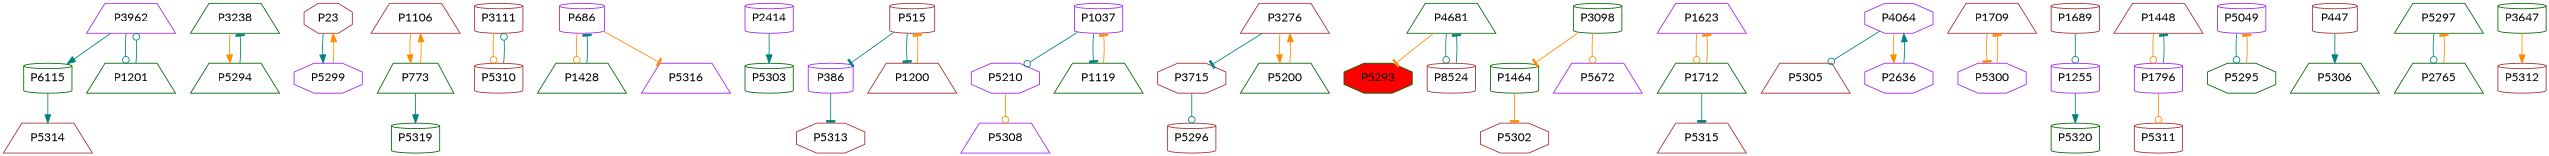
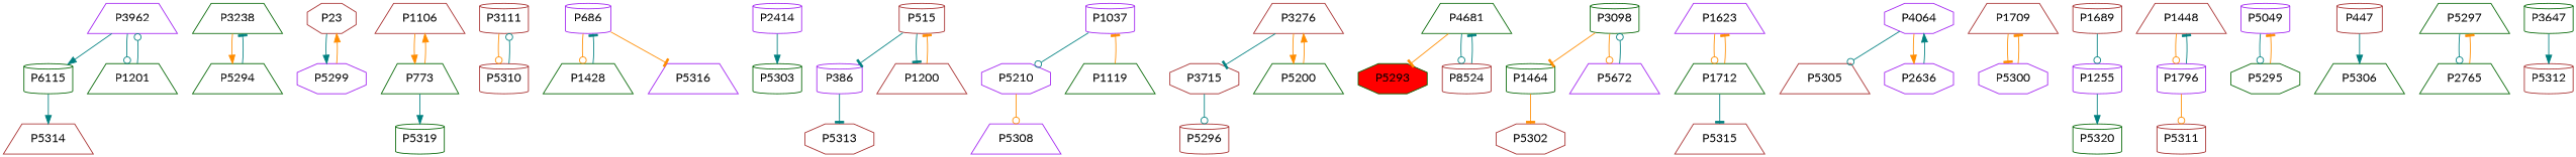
  digraph {
    fontname=Lato
    node [color=darkgreen fontname=Lato shape=trapezium]
    edge [arrowhead=tee color=teal fontname=Lato]
    P6115 [shape=cylinder]
    P5314 [color=brown]
    P3238
    P5294
    P23 [color=brown shape=octagon]
    P5299 [color=purple shape=octagon]
    P1106 [color=brown]
    P773
    P5319 [shape=cylinder]
    P3111 [color=brown shape=cylinder]
    P5310 [color=brown shape=cylinder]
    P686 [color=purple shape=cylinder]
    P1428
    P5316 [color=purple]
    P2414 [color=purple shape=cylinder]
    P5303 [shape=cylinder]
    P515 [color=brown shape=cylinder]
    P386 [color=purple shape=cylinder]
    P1200 [color=brown]
    P5313 [color=brown shape=octagon]
    P5210 [color=purple shape=octagon]
    n22 [color=purple label=P5308]
    P3715 [color=brown shape=octagon]
    P5296 [color=brown shape=cylinder]
    P5293 [fillcolor=red shape=octagon style=filled]
    P4681
    n27 [color=brown label=P8524 shape=cylinder]
    P1464 [shape=cylinder]
    P5302 [color=brown shape=octagon]
    P1623 [color=purple]
    P1712
    P5315 [color=brown]
    P4064 [color=purple shape=octagon]
    P5305 [color=brown]
    P2636 [color=purple shape=octagon]
    P1037 [color=purple shape=cylinder]
    P1119
    P3276 [color=brown]
    P5200
    P1709 [color=brown]
    P5300 [color=purple shape=octagon]
    n42 [color=purple label=P1255 shape=cylinder]
    P5320 [shape=cylinder]
    P3962 [color=purple]
    P1201
    P1448 [color=brown]
    P1796 [color=purple shape=cylinder]
    P5311 [color=brown shape=cylinder]
    P5049 [color=purple shape=cylinder]
    P5295 [shape=octagon]
    P447 [color=brown shape=cylinder]
    P5306
    P3098 [shape=cylinder]
    P5672 [color=purple]
    P5297
    P2765
    P1689 [color=brown shape=cylinder]
    P3647 [shape=cylinder]
    P5312 [color=brown shape=cylinder]
    P6115 -> P5314 [arrowhead=normal]
    P3238 -> P5294 [arrowhead=normal color=darkorange]
    P5294 -> P3238
    P23 -> P5299 [arrowhead=normal]
    P5299 -> P23 [arrowhead=normal color=darkorange]
    P1106 -> P773 [arrowhead=normal color=darkorange]
    P773 -> P1106 [arrowhead=normal color=darkorange]
    P773 -> P5319 [arrowhead=normal]
    P3111 -> P5310 [arrowhead=odot color=darkorange]
    P5310 -> P3111 [arrowhead=odot]
    P686 -> P1428 [arrowhead=odot color=darkorange]
    P686 -> P5316 [color=darkorange]
    P1428 -> P686
    P2414 -> P5303 [arrowhead=normal]
    P515 -> P386
    P515 -> P1200
    P386 -> P5313
    P1200 -> P515 [color=darkorange]
    P5210 -> n22 [arrowhead=odot color=darkorange]
    P3715 -> P5296 [arrowhead=odot]
    P4681 -> P5293 [color=darkorange]
    P4681 -> n27 [arrowhead=odot]
    n27 -> P4681
    P1464 -> P5302 [color=darkorange]
    P1623 -> P1712 [arrowhead=odot color=darkorange]
    P1712 -> P1623 [color=darkorange]
    P1712 -> P5315
    P4064 -> P5305 [arrowhead=odot]
    P4064 -> P2636 [arrowhead=normal color=darkorange]
    P2636 -> P4064 [arrowhead=normal]
    P1037 -> P5210 [arrowhead=odot]
-   P1037 -> P1119
    P1119 -> P1037 [color=darkorange]
    P3276 -> P3715
    P3276 -> P5200 [arrowhead=normal color=darkorange]
    P5200 -> P3276 [arrowhead=normal color=darkorange]
    P1709 -> P5300 [color=darkorange]
    P5300 -> P1709 [color=darkorange]
    n42 -> P5320 [arrowhead=normal]
    P3962 -> P6115 [arrowhead=normal]
    P3962 -> P1201 [arrowhead=odot]
    P1201 -> P3962 [arrowhead=odot]
    P1448 -> P1796 [arrowhead=odot color=darkorange]
    P1796 -> P1448
    P1796 -> P5311 [arrowhead=odot color=darkorange]
    P5049 -> P5295 [arrowhead=odot]
    P5295 -> P5049 [color=darkorange]
    P447 -> P5306 [arrowhead=normal]
    P3098 -> P1464 [color=darkorange]
    P3098 -> P5672 [arrowhead=odot color=darkorange]
+   P5672 -> P3098 [arrowhead=odot]
    P5297 -> P2765 [arrowhead=odot]
    P2765 -> P5297 [color=darkorange]
    P1689 -> n42 [arrowhead=odot]
-   P3647 -> P5312 [arrowhead=normal color=darkorange]
+   P3647 -> P5312 [arrowhead=normal]
  }
